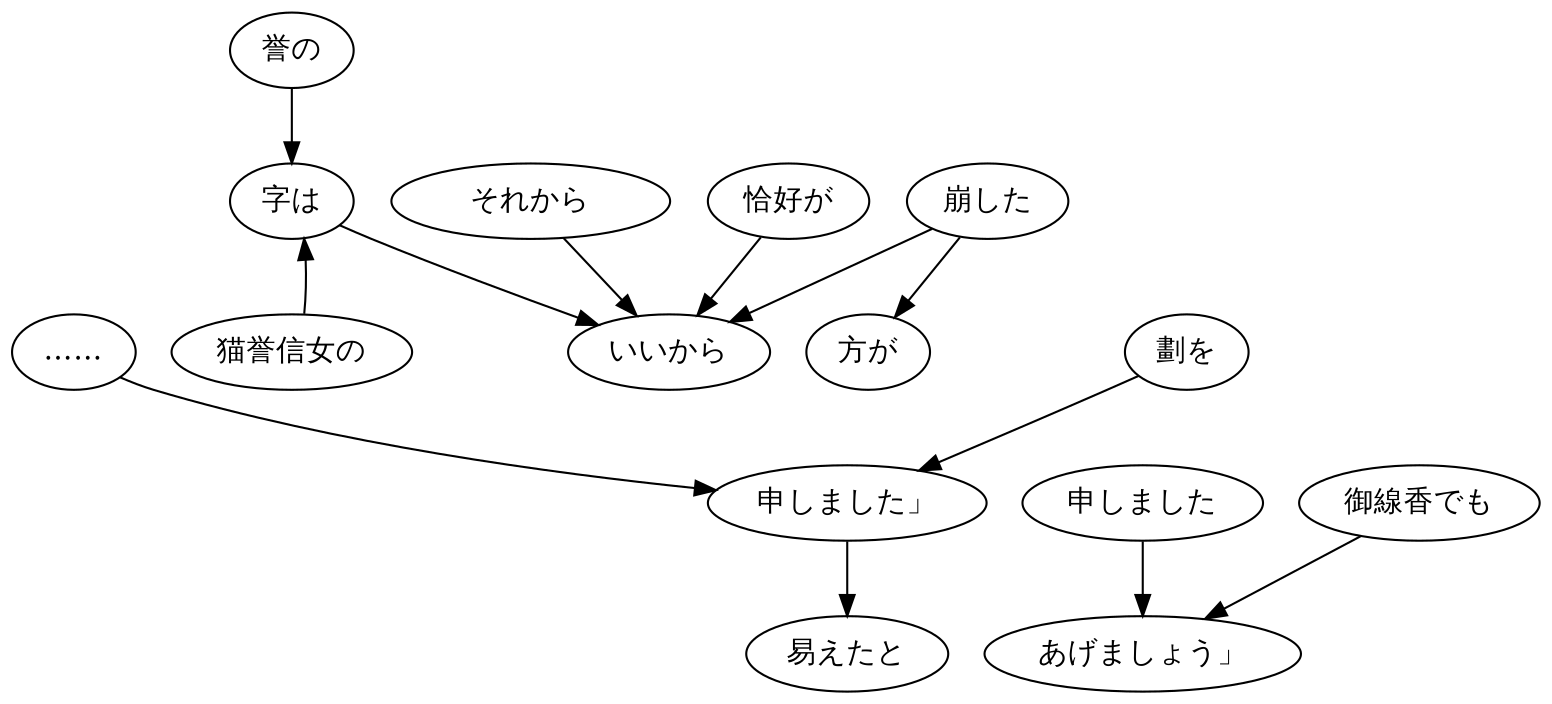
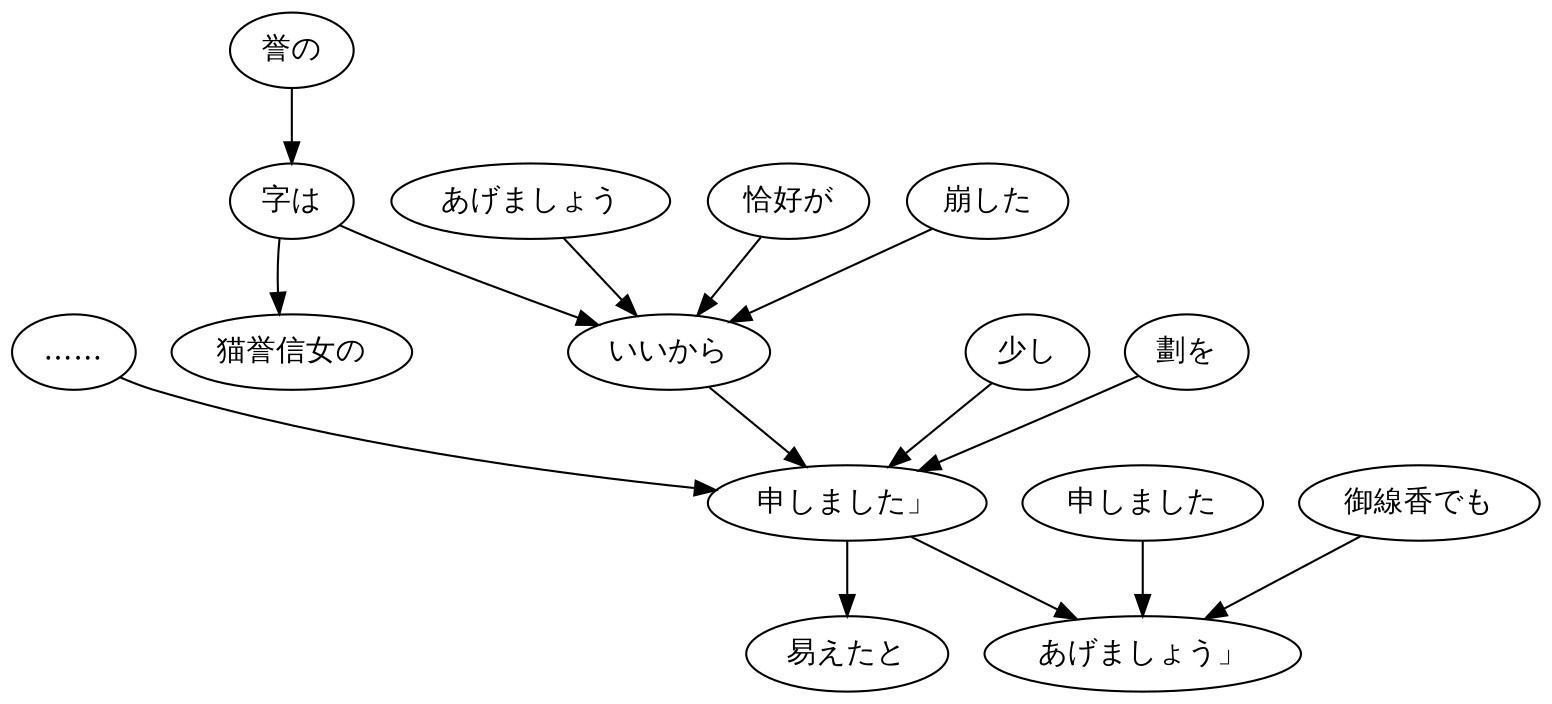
  digraph {
    n1 [label="……"]
    n2 [label="申しました」"]
    n3 [label="易えたと"]
    n4 [label="あげましょう」"]
-   n5 [label="それから"]
+   n5 [label="あげましょう"]
    n6 [label="いいから"]
    n7 [label="猫誉信女の"]
    n8 [label="字は"]
    n9 [label="誉の"]
    n10 [label="崩した"]
-   n11 [label="方が"]
    n12 [label="恰好が"]
+   n13 [label="少し"]
    n14 [label="劃を"]
    n15 [label="申しました"]
    n16 [label="御線香でも"]
    n1 -> n2
    n2 -> n3
+   n2 -> n4
    n5 -> n6
-   n7 -> n8
+   n6 -> n2
+   n8 -> n7
    n8 -> n6
    n9 -> n8
    n10 -> n6
-   n10 -> n11
    n12 -> n6
+   n13 -> n2
    n14 -> n2
    n15 -> n4
    n16 -> n4
  }
